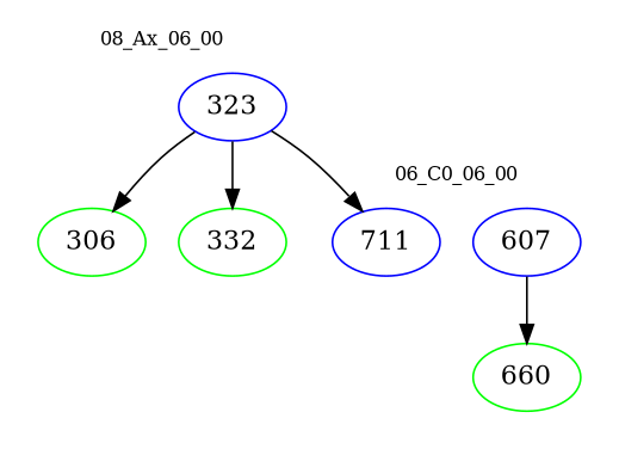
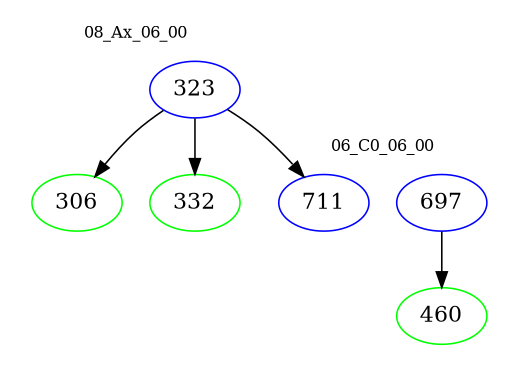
  digraph {
    node [color=blue]
    edge [color=black]
    n1 [label=323]
    n2 [color=green label=306]
    n3 [color=green label=332]
-   n4 [label=607]
-   n5 [color=green label=660]
+   n4 [label=697]
+   n5 [color=green label=460]
    n6 [label=711]
    subgraph cluster_1 {
      color=white
      fontsize=10
      label="08_Ax_06_00"
      n1
      n2
      n3
    }
    subgraph cluster_2 {
      color=white
      fontsize=10
      label="06_C0_06_00"
      n4
      n5
      n6
    }
    n1 -> n2
    n1 -> n3
    n1 -> n6
    n4 -> n5
  }
